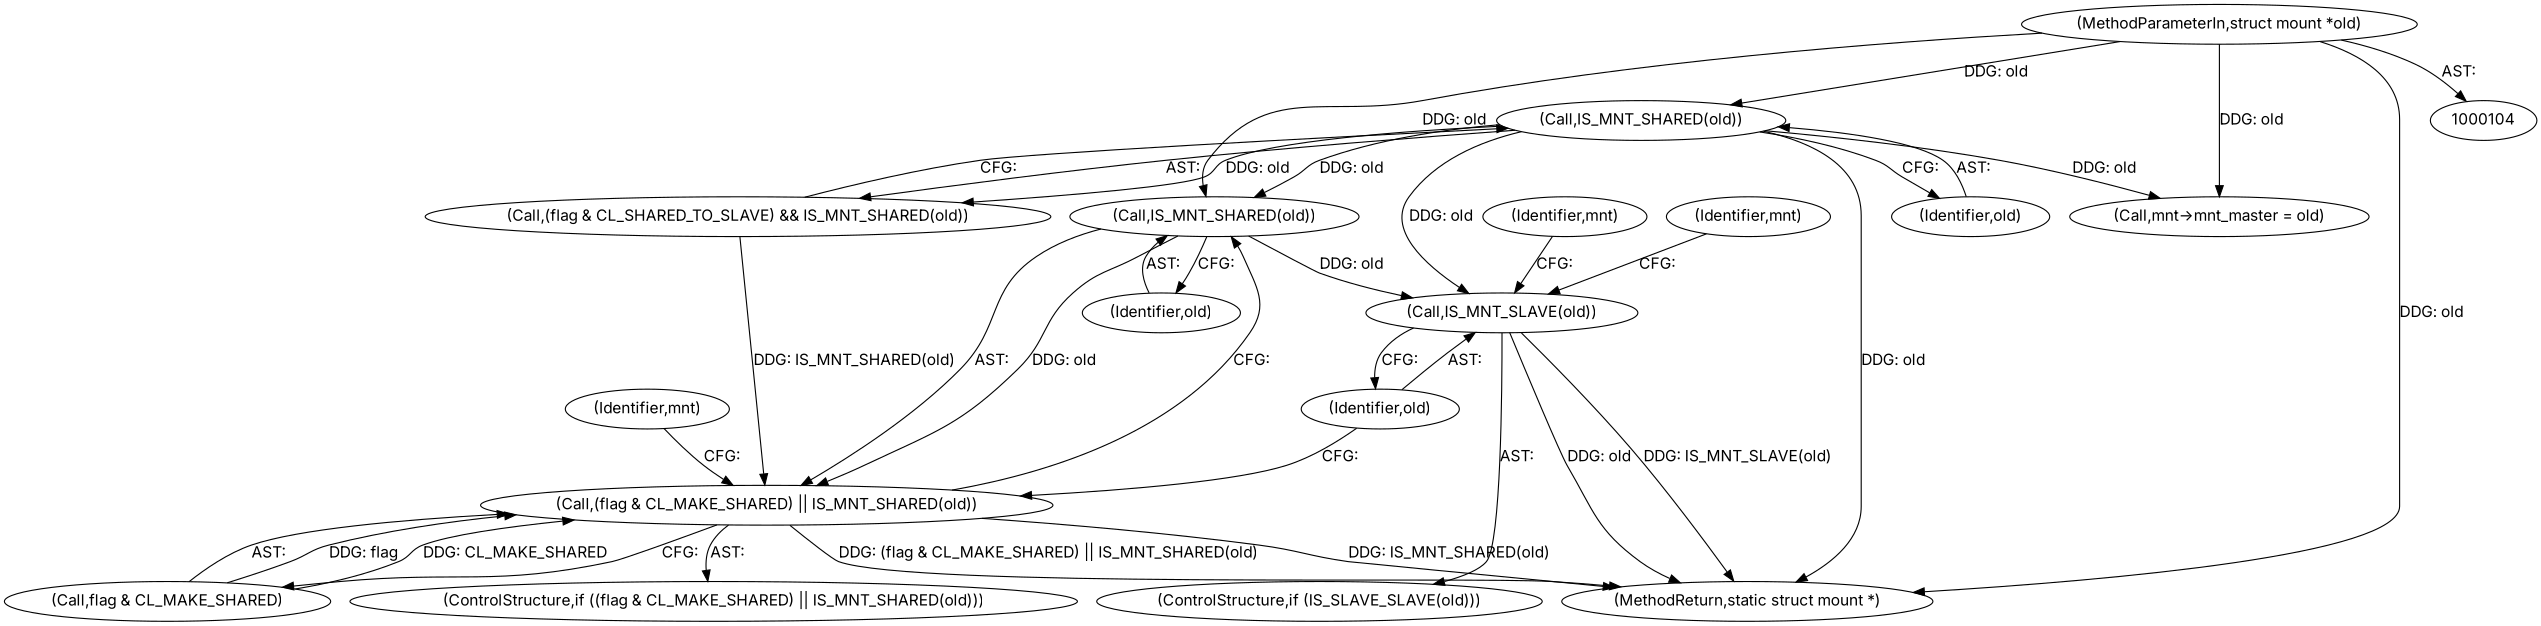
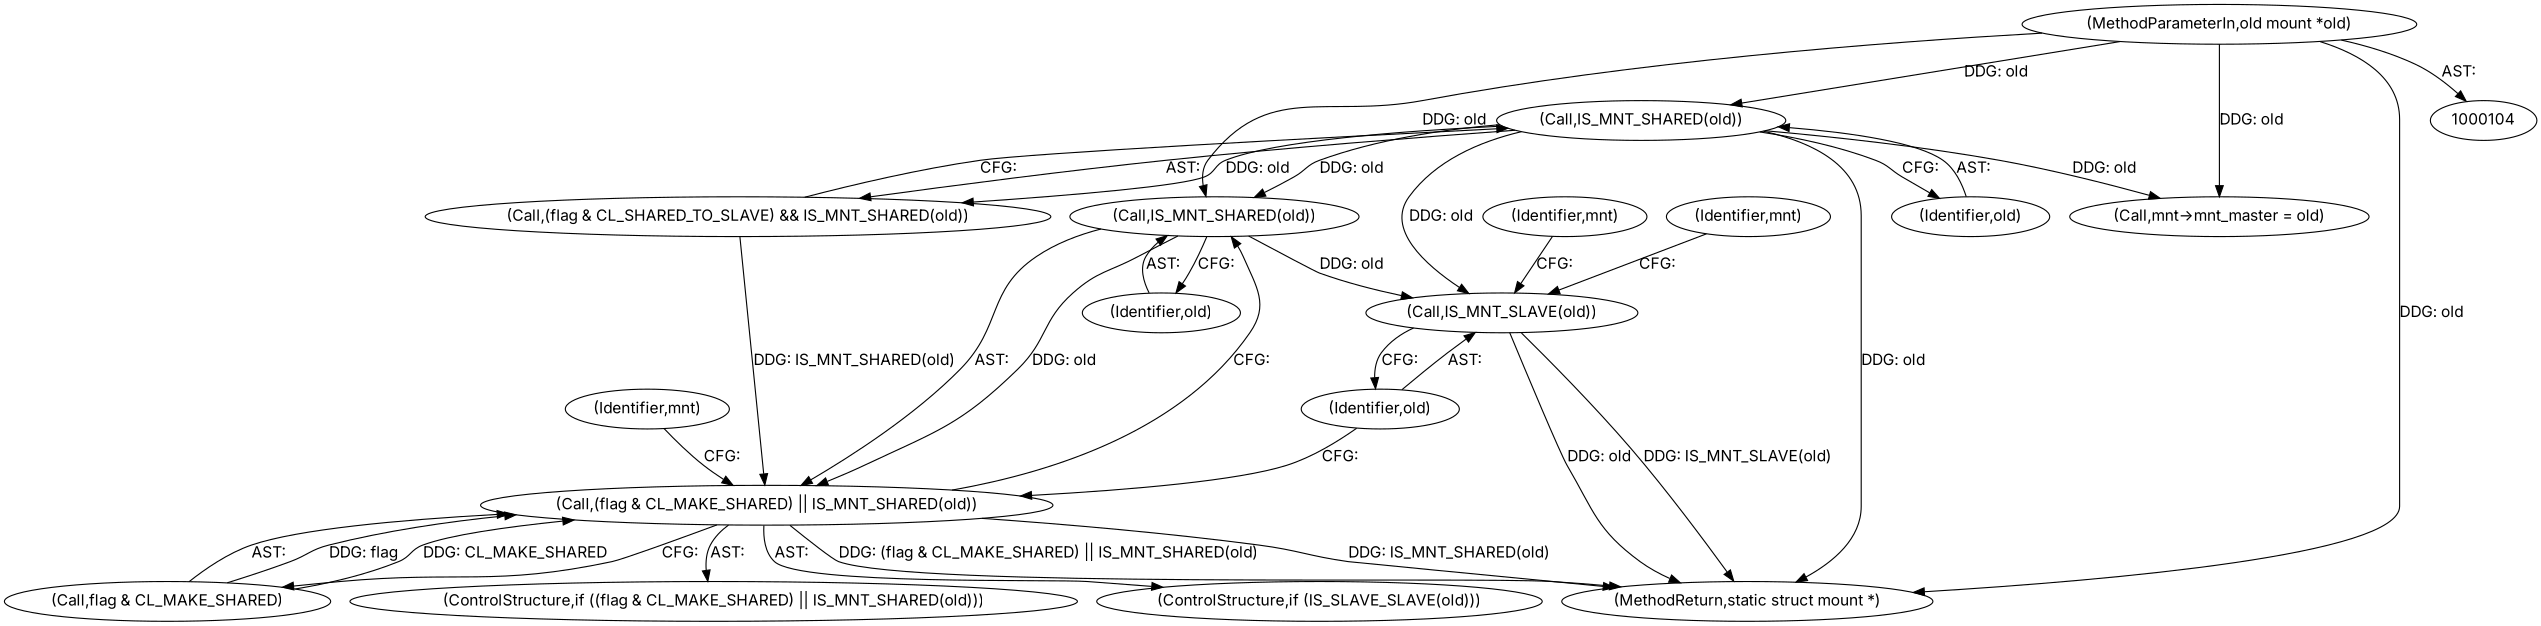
  digraph {
    fontname=Inter
    node [fontname=Inter]
    edge [fontname=Inter]
    n1 [label="(Call,IS_MNT_SHARED(old))"]
    n2 [label="(Call,(flag & CL_MAKE_SHARED) || IS_MNT_SHARED(old))"]
    n3 [label="(Call,IS_MNT_SLAVE(old))"]
    n4 [label="(Identifier,old)"]
    n5 [label="(MethodReturn,static struct mount *)"]
    n6 [label="(Call,flag & CL_MAKE_SHARED)"]
    n7 [label="(ControlStructure,if ((flag & CL_MAKE_SHARED) || IS_MNT_SHARED(old)))"]
    n8 [label="(Identifier,old)"]
    n9 [label="(ControlStructure,if (IS_SLAVE_SLAVE(old)))"]
    n10 [label="(Call,IS_MNT_SHARED(old))"]
    n11 [label="(Call,(flag & CL_SHARED_TO_SLAVE) && IS_MNT_SHARED(old))"]
    n12 [label="(Call,mnt->mnt_master = old)"]
    n13 [label="(Identifier,old)"]
-   n14 [label="(MethodParameterIn,struct mount *old)"]
+   n14 [label="(MethodParameterIn,old mount *old)"]
    1000104
    n16 [label="(Identifier,mnt)"]
    n17 [label="(Identifier,mnt)"]
    n18 [label="(Identifier,mnt)"]
    n1 -> n2 [label="AST: "]
    n1 -> n2 [label="DDG: old"]
    n1 -> n3 [label="DDG: old"]
    n1 -> n4 [label="CFG: "]
    n2 -> n1 [label="CFG: "]
    n2 -> n5 [label="DDG: (flag & CL_MAKE_SHARED) || IS_MNT_SHARED(old)"]
    n2 -> n5 [label="DDG: IS_MNT_SHARED(old)"]
    n2 -> n6 [label="CFG: "]
    n2 -> n7 [label="AST: "]
    n3 -> n5 [label="DDG: old"]
    n3 -> n5 [label="DDG: IS_MNT_SLAVE(old)"]
    n3 -> n8 [label="CFG: "]
-   n3 -> n9 [label="AST: "]
+   n2 -> n9 [label="AST: "]
    n4 -> n1 [label="AST: "]
    n6 -> n2 [label="AST: "]
    n6 -> n2 [label="DDG: flag"]
    n6 -> n2 [label="DDG: CL_MAKE_SHARED"]
    n8 -> n2 [label="CFG: "]
    n8 -> n3 [label="AST: "]
    n10 -> n1 [label="DDG: old"]
    n10 -> n3 [label="DDG: old"]
    n10 -> n5 [label="DDG: old"]
    n10 -> n11 [label="AST: "]
    n10 -> n11 [label="DDG: old"]
    n10 -> n12 [label="DDG: old"]
    n10 -> n13 [label="CFG: "]
    n11 -> n2 [label="DDG: IS_MNT_SHARED(old)"]
    n11 -> n10 [label="CFG: "]
    n13 -> n10 [label="AST: "]
    n14 -> n1 [label="DDG: old"]
    n14 -> n5 [label="DDG: old"]
    n14 -> n10 [label="DDG: old"]
    n14 -> n12 [label="DDG: old"]
    n14 -> 1000104 [label="AST: "]
    n16 -> n2 [label="CFG: "]
    n17 -> n3 [label="CFG: "]
    n18 -> n3 [label="CFG: "]
  }
